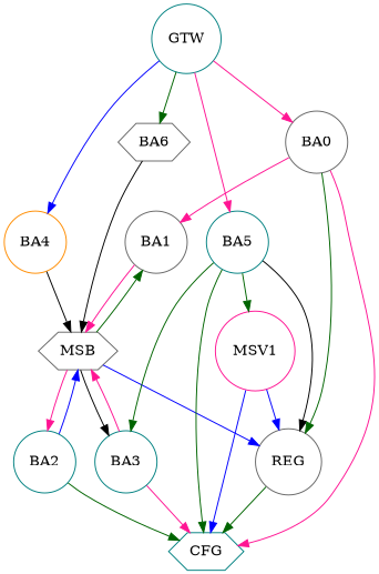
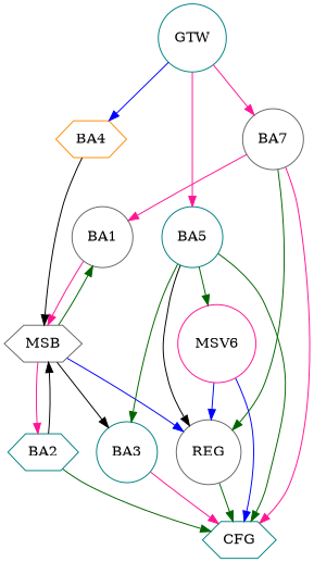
  strict digraph {
    node [color=gray40 shape=circle]
    edge [color=deeppink]
    n1 [label=BA1]
    n2 [label=MSB shape=hexagon]
-   n3 [color=teal label=BA2]
+   n3 [color=teal label=BA2 shape=hexagon]
    n4 [color=teal label=BA3]
    n5 [label=REG]
    n6 [color=teal label=CFG shape=hexagon]
-   n7 [color=darkorange label=BA4]
+   n7 [color=darkorange label=BA4 shape=hexagon]
    n8 [color=teal label=BA5]
-   n9 [color=deeppink label=MSV1]
-   n10 [label=BA6 shape=hexagon]
-   n11 [label=BA0]
+   n9 [color=deeppink label=MSV6]
+   n11 [label=BA7]
    n12 [color=teal label=GTW]
    n1 -> n2
    n2 -> n1 [color=darkgreen]
    n2 -> n3
    n2 -> n4 [color=black]
    n2 -> n5 [color=blue]
-   n3 -> n2 [color=blue]
+   n3 -> n2 [color=black]
    n3 -> n6 [color=darkgreen]
-   n4 -> n2
    n4 -> n6
    n5 -> n6 [color=darkgreen]
    n7 -> n2 [color=black]
    n8 -> n4 [color=darkgreen]
    n8 -> n5 [color=black]
    n8 -> n6 [color=darkgreen]
    n8 -> n9 [color=darkgreen]
    n9 -> n5 [color=blue]
    n9 -> n6 [color=blue]
-   n10 -> n2 [color=black]
    n11 -> n1
    n11 -> n5 [color=darkgreen]
    n11 -> n6
    n12 -> n7 [color=blue]
    n12 -> n8
-   n12 -> n10 [color=darkgreen]
    n12 -> n11
  }
